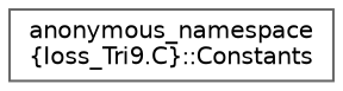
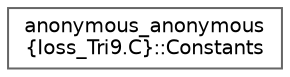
  digraph {
    rankdir=LR
-   n1 [color=grey40 fillcolor=white fontname=Helvetica fontsize=10 height=0.2 label="anonymous_namespace\l\{Ioss_Tri9.C\}::Constants" shape=box style=filled width=0.4]
+   n1 [color=grey40 fillcolor=white fontname=Helvetica fontsize=10 height=0.2 label="anonymous_anonymous\l\{Ioss_Tri9.C\}::Constants" shape=box style=filled width=0.4]
  }
